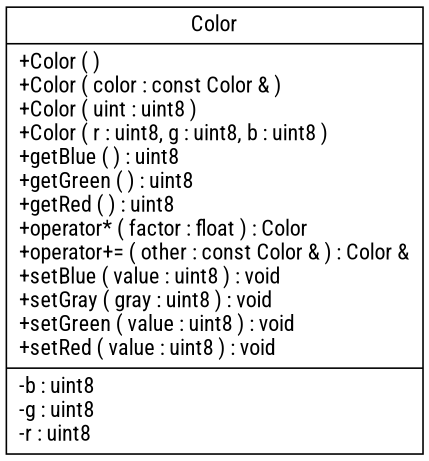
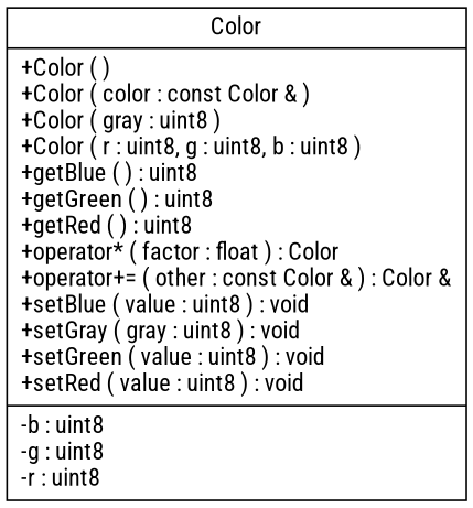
  digraph {
    rankdir=RL
    fontname="Roboto Condensed"
-   n1 [label="Color\n|+Color (  )\l+Color ( color : const Color & )\l+Color ( uint : uint8 )\l+Color ( r : uint8, g : uint8, b : uint8 )\l+getBlue (  ) : uint8\l+getGreen (  ) : uint8\l+getRed (  ) : uint8\l+operator* ( factor : float ) : Color\l+operator+= ( other : const Color & ) : Color &\l+setBlue ( value : uint8 ) : void\l+setGray ( gray : uint8 ) : void\l+setGreen ( value : uint8 ) : void\l+setRed ( value : uint8 ) : void\l|-b : uint8\l-g : uint8\l-r : uint8\l" shape=record fontname="Roboto Condensed"]
+   n1 [label="Color\n|+Color (  )\l+Color ( color : const Color & )\l+Color ( gray : uint8 )\l+Color ( r : uint8, g : uint8, b : uint8 )\l+getBlue (  ) : uint8\l+getGreen (  ) : uint8\l+getRed (  ) : uint8\l+operator* ( factor : float ) : Color\l+operator+= ( other : const Color & ) : Color &\l+setBlue ( value : uint8 ) : void\l+setGray ( gray : uint8 ) : void\l+setGreen ( value : uint8 ) : void\l+setRed ( value : uint8 ) : void\l|-b : uint8\l-g : uint8\l-r : uint8\l" shape=record fontname="Roboto Condensed"]
  }
